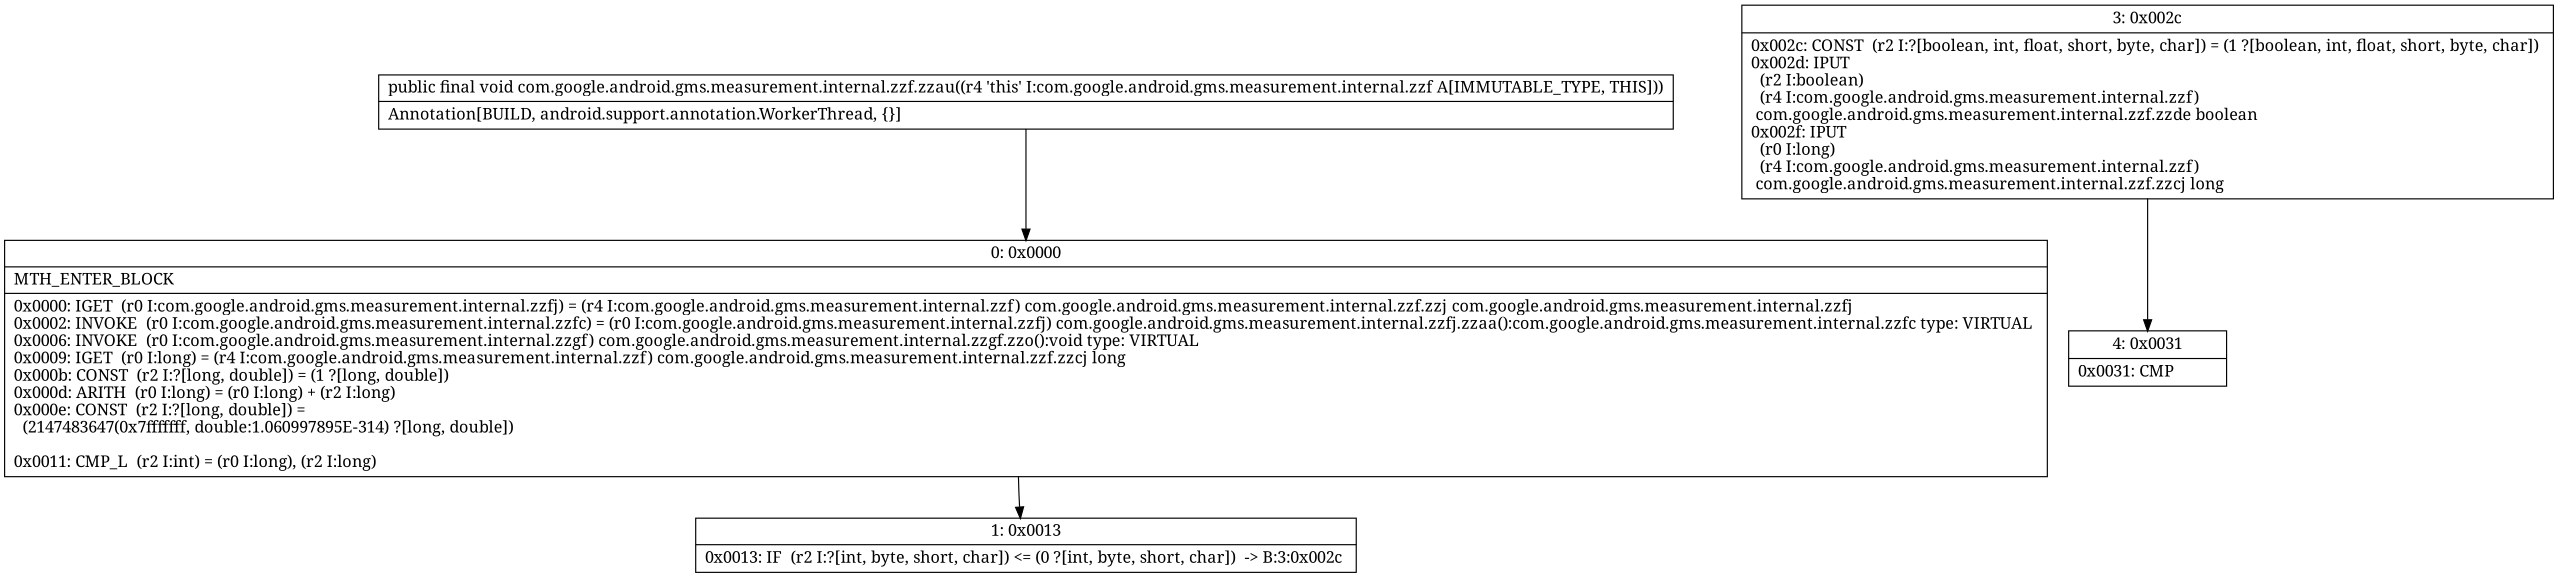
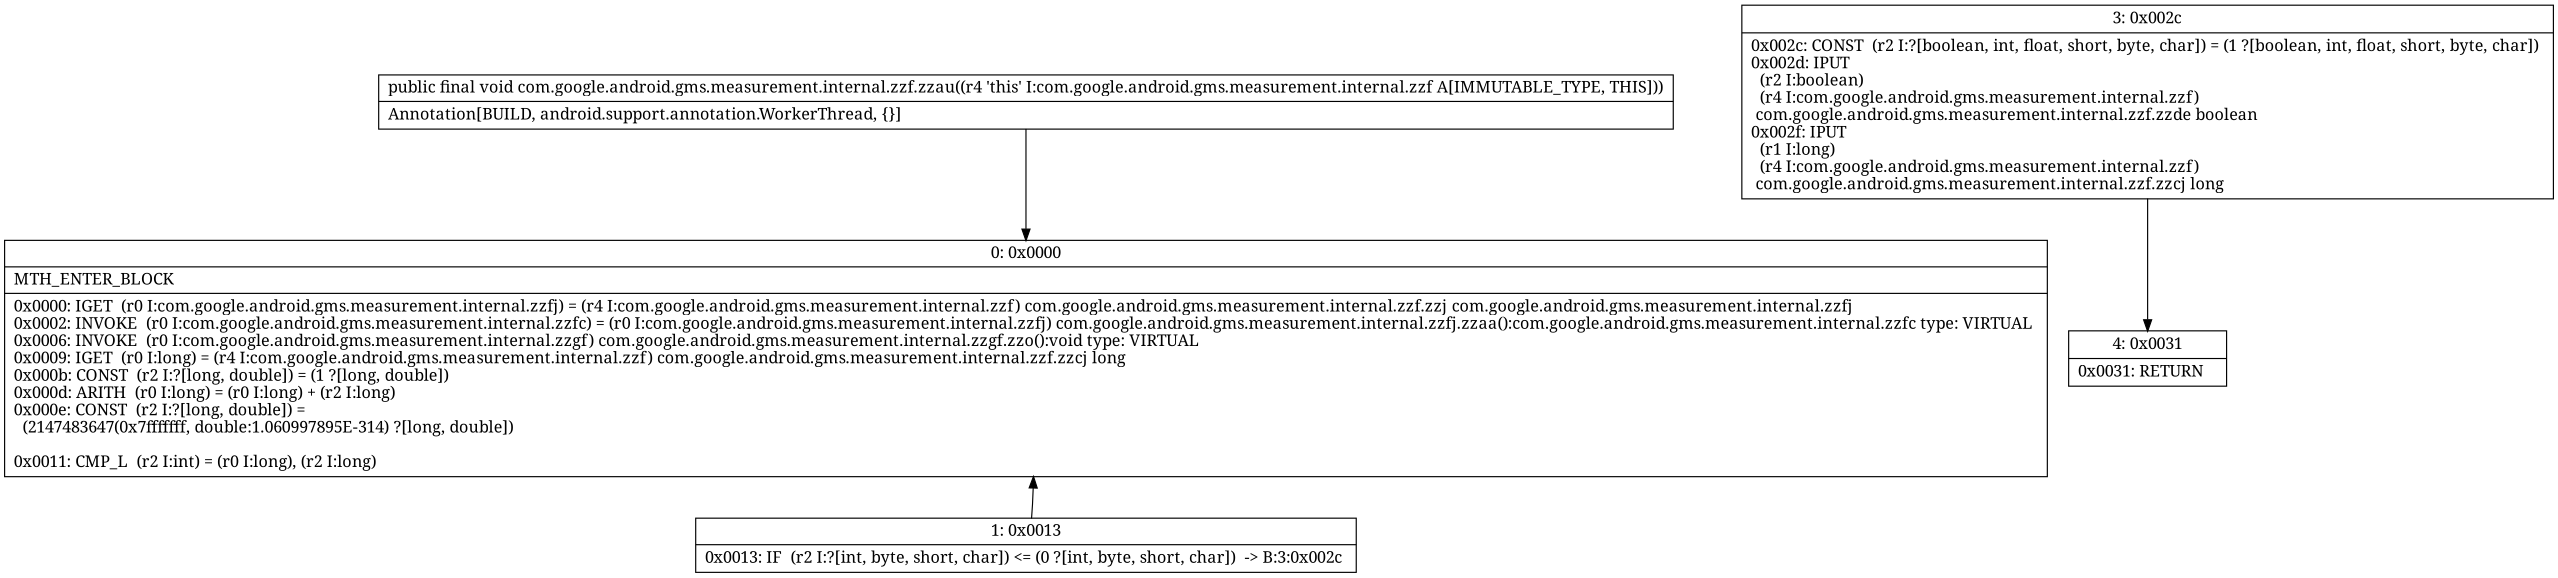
  digraph {
    fontname="Noto Serif"
    node [fontname="Noto Serif" shape=record]
    edge [fontname="Noto Serif"]
    n1 [label="{0\:\ 0x0000|MTH_ENTER_BLOCK\l|0x0000: IGET  (r0 I:com.google.android.gms.measurement.internal.zzfj) = (r4 I:com.google.android.gms.measurement.internal.zzf) com.google.android.gms.measurement.internal.zzf.zzj com.google.android.gms.measurement.internal.zzfj \l0x0002: INVOKE  (r0 I:com.google.android.gms.measurement.internal.zzfc) = (r0 I:com.google.android.gms.measurement.internal.zzfj) com.google.android.gms.measurement.internal.zzfj.zzaa():com.google.android.gms.measurement.internal.zzfc type: VIRTUAL \l0x0006: INVOKE  (r0 I:com.google.android.gms.measurement.internal.zzgf) com.google.android.gms.measurement.internal.zzgf.zzo():void type: VIRTUAL \l0x0009: IGET  (r0 I:long) = (r4 I:com.google.android.gms.measurement.internal.zzf) com.google.android.gms.measurement.internal.zzf.zzcj long \l0x000b: CONST  (r2 I:?[long, double]) = (1 ?[long, double]) \l0x000d: ARITH  (r0 I:long) = (r0 I:long) + (r2 I:long) \l0x000e: CONST  (r2 I:?[long, double]) = \l  (2147483647(0x7fffffff, double:1.060997895E\-314) ?[long, double])\l \l0x0011: CMP_L  (r2 I:int) = (r0 I:long), (r2 I:long) \l}"]
    n2 [label="{1\:\ 0x0013|0x0013: IF  (r2 I:?[int, byte, short, char]) \<= (0 ?[int, byte, short, char])  \-\> B:3:0x002c \l}"]
-   n3 [label="{3\:\ 0x002c|0x002c: CONST  (r2 I:?[boolean, int, float, short, byte, char]) = (1 ?[boolean, int, float, short, byte, char]) \l0x002d: IPUT  \l  (r2 I:boolean)\l  (r4 I:com.google.android.gms.measurement.internal.zzf)\l com.google.android.gms.measurement.internal.zzf.zzde boolean \l0x002f: IPUT  \l  (r0 I:long)\l  (r4 I:com.google.android.gms.measurement.internal.zzf)\l com.google.android.gms.measurement.internal.zzf.zzcj long \l}"]
-   n4 [label="{4\:\ 0x0031|0x0031: CMP   \l}"]
+   n3 [label="{3\:\ 0x002c|0x002c: CONST  (r2 I:?[boolean, int, float, short, byte, char]) = (1 ?[boolean, int, float, short, byte, char]) \l0x002d: IPUT  \l  (r2 I:boolean)\l  (r4 I:com.google.android.gms.measurement.internal.zzf)\l com.google.android.gms.measurement.internal.zzf.zzde boolean \l0x002f: IPUT  \l  (r1 I:long)\l  (r4 I:com.google.android.gms.measurement.internal.zzf)\l com.google.android.gms.measurement.internal.zzf.zzcj long \l}"]
+   n4 [label="{4\:\ 0x0031|0x0031: RETURN   \l}"]
    n5 [label="{public final void com.google.android.gms.measurement.internal.zzf.zzau((r4 'this' I:com.google.android.gms.measurement.internal.zzf A[IMMUTABLE_TYPE, THIS]))  | Annotation[BUILD, android.support.annotation.WorkerThread, \{\}]\l}"]
-   n1 -> n2
+   n2 -> n1
    n3 -> n4
    n5 -> n1
  }
